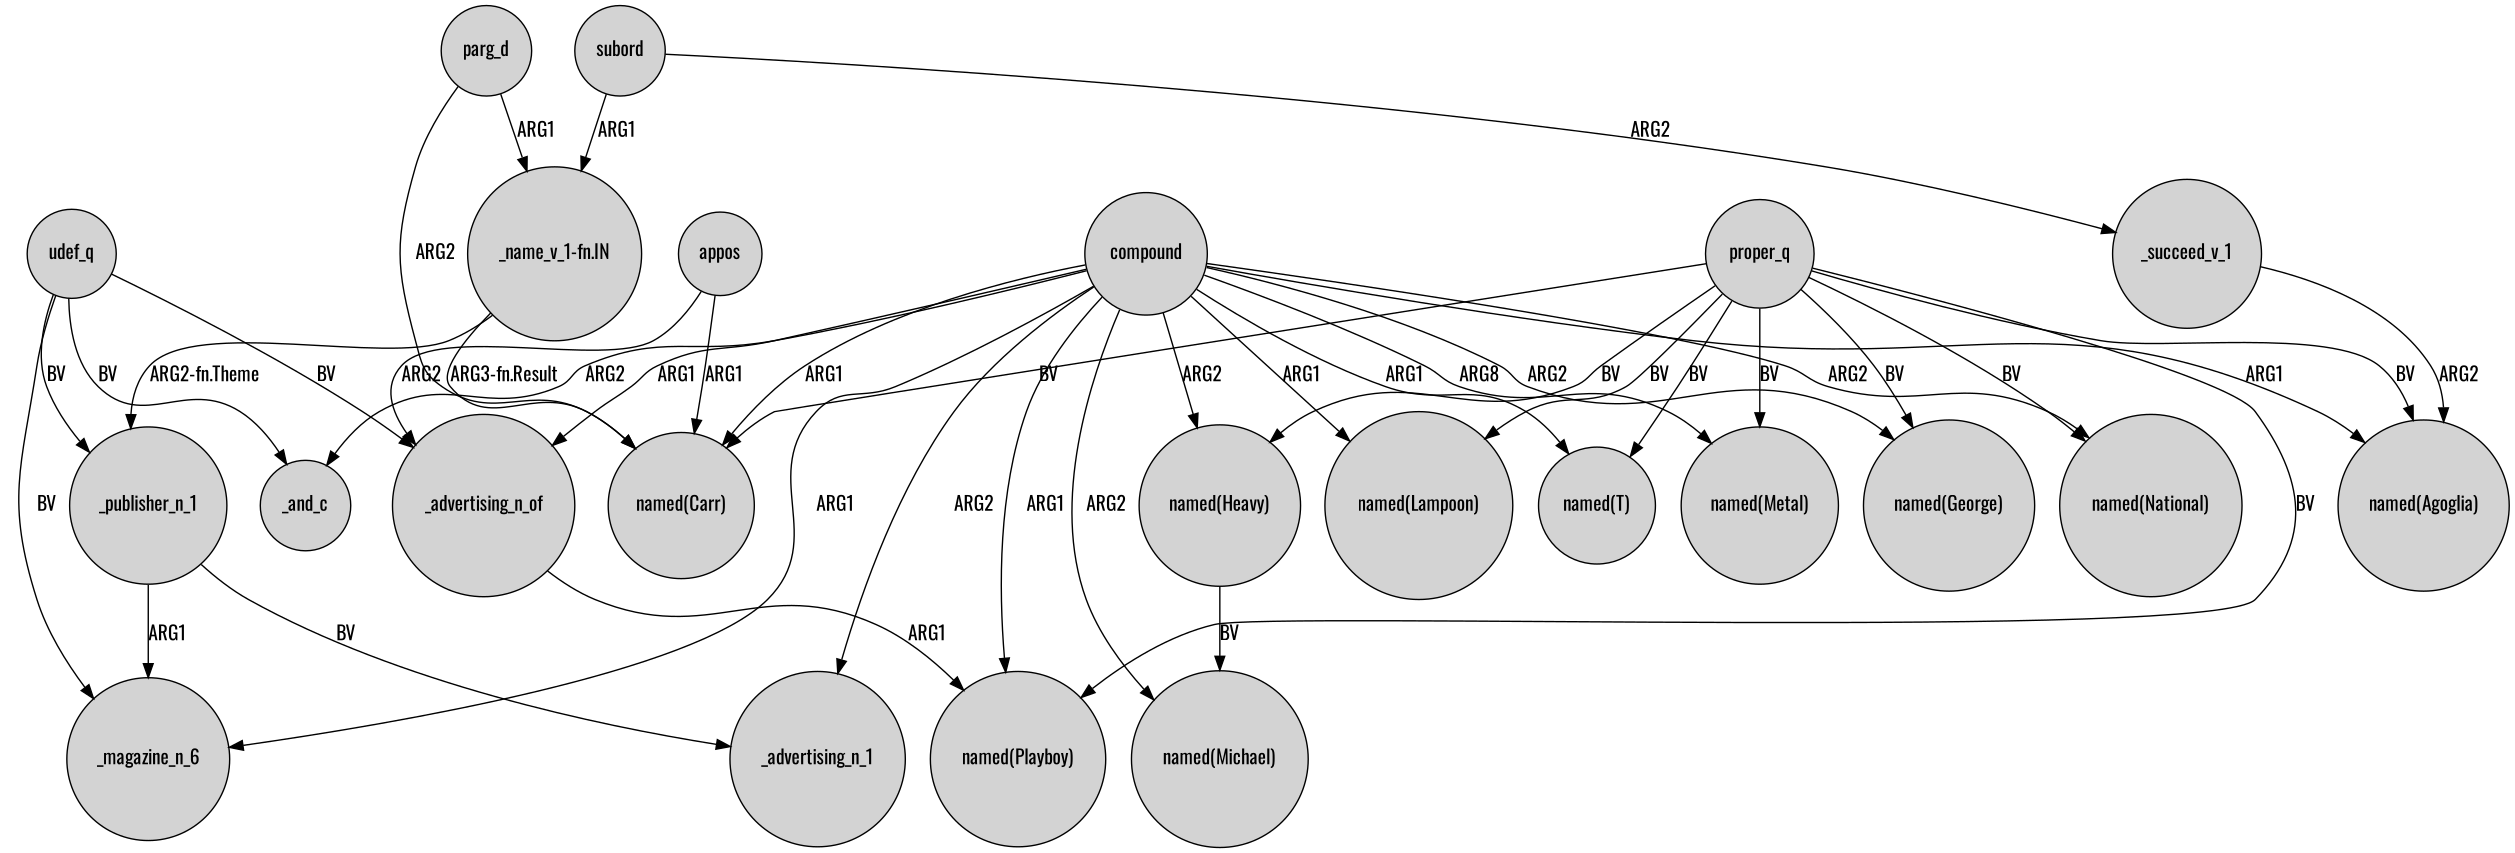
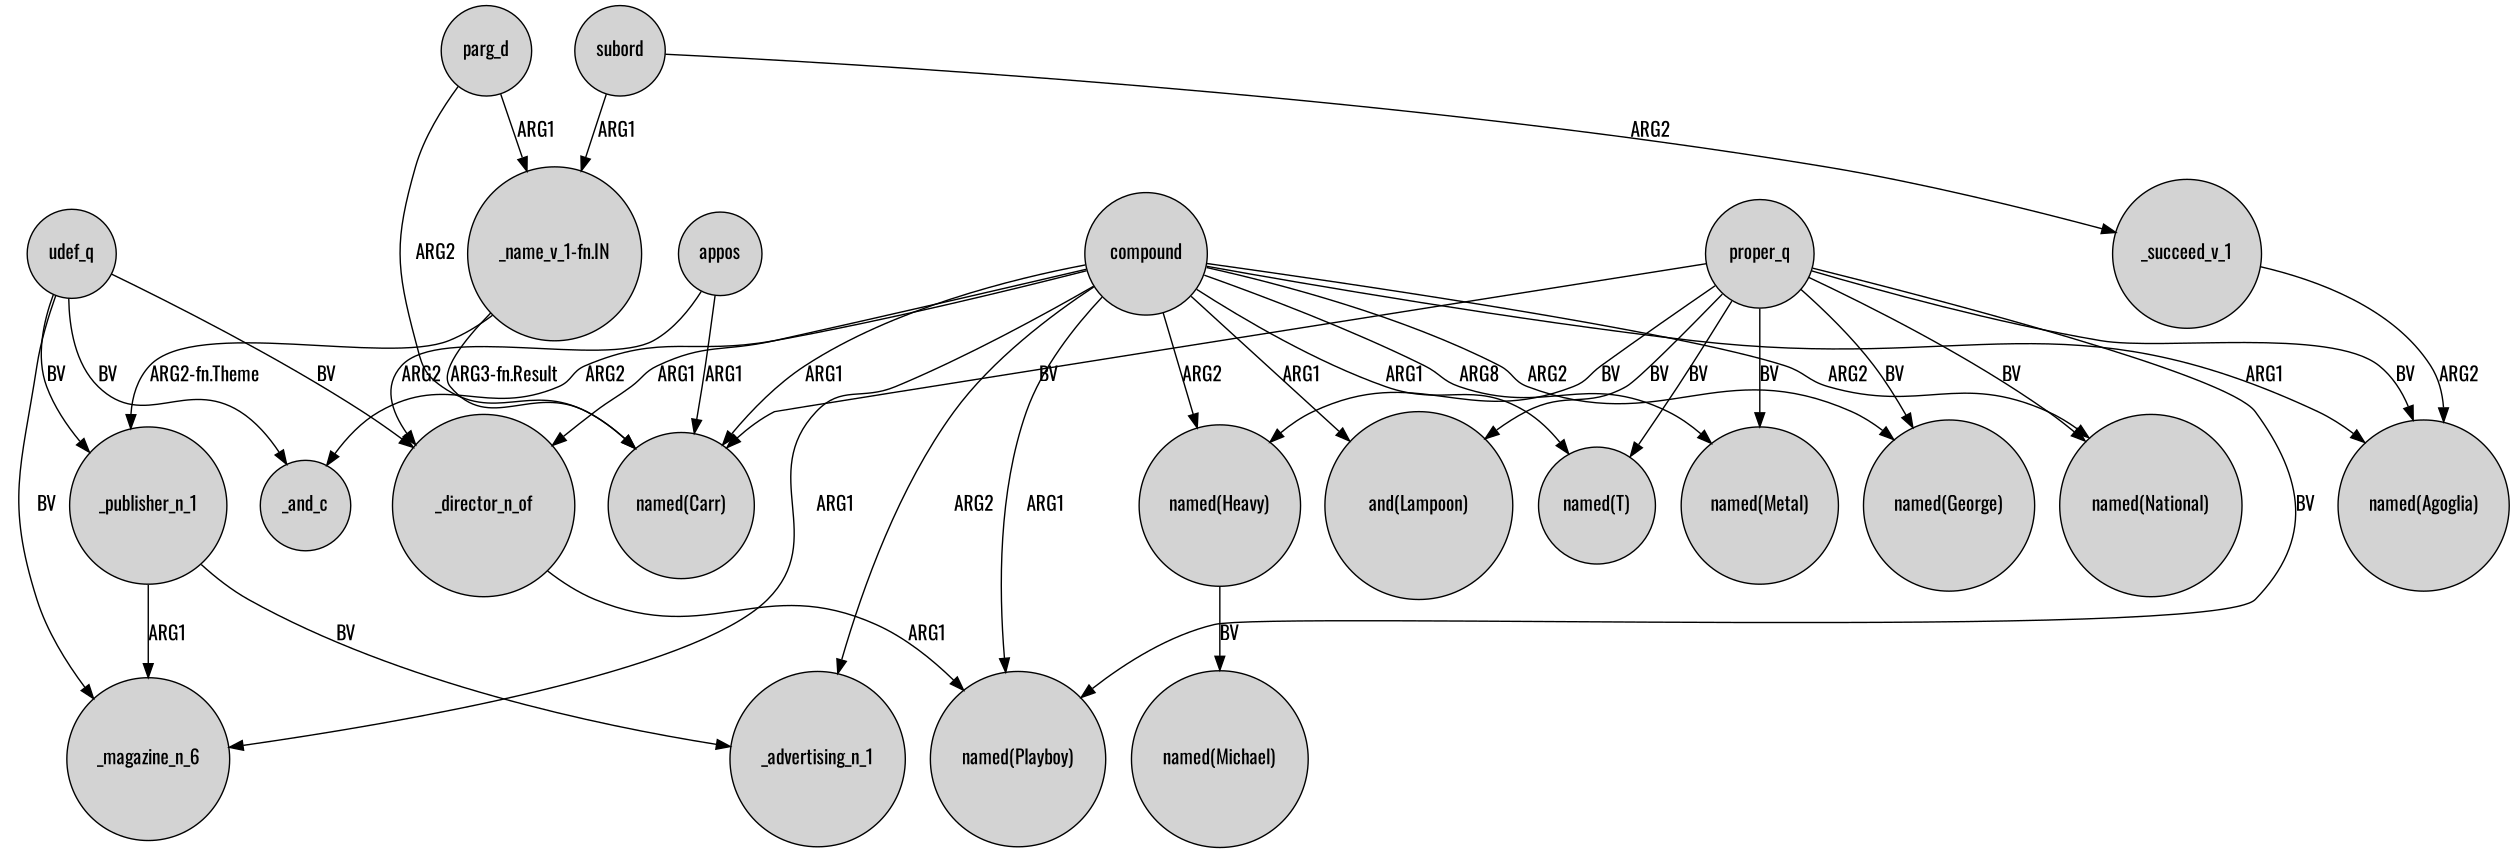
  digraph {
    fontname=Oswald
    node [fontname=Oswald shape=circle style=filled]
    edge [fontname=Oswald]
    udef_q
    _publisher_n_1
-   _director_n_of [label=_advertising_n_of]
+   _director_n_of
    n4 [label=_magazine_n_6]
    _and_c
    _advertising_n_1
    "named(Playboy)"
    compound
    "named(T)"
-   "named(Lampoon)"
+   "named(Lampoon)" [label="and(Lampoon)"]
    "named(Carr)"
    "named(Heavy)"
    "named(Agoglia)"
    "named(George)"
    "named(Michael)"
    "named(National)"
    "named(Metal)"
    appos
    proper_q
    "_name_v_1-fn.IN"
    subord
    _succeed_v_1
    parg_d
    udef_q -> _publisher_n_1 [label=BV]
    udef_q -> _director_n_of [label=BV]
    udef_q -> n4 [label=BV]
    udef_q -> _and_c [label=BV]
    _publisher_n_1 -> n4 [label=ARG1]
    _publisher_n_1 -> _advertising_n_1 [label=BV]
    _director_n_of -> "named(Playboy)" [label=ARG1]
    compound -> _director_n_of [label=ARG1]
    compound -> n4 [label=ARG1]
    compound -> _and_c [label=ARG2]
    compound -> _advertising_n_1 [label=ARG2]
    compound -> "named(Playboy)" [label=ARG1]
    compound -> "named(T)" [label=ARG1]
    compound -> "named(Lampoon)" [label=ARG1]
    compound -> "named(Carr)" [label=ARG1]
    compound -> "named(Heavy)" [label=ARG2]
    compound -> "named(Agoglia)" [label=ARG1]
    compound -> "named(George)" [label=ARG2]
-   compound -> "named(Michael)" [label=ARG2]
    compound -> "named(National)" [label=ARG2]
    compound -> "named(Metal)" [label=ARG8]
    "named(Heavy)" -> "named(Michael)" [label=BV]
    appos -> _director_n_of [label=ARG2]
    appos -> "named(Carr)" [label=ARG1]
    proper_q -> "named(Playboy)" [label=BV]
    proper_q -> "named(T)" [label=BV]
    proper_q -> "named(Lampoon)" [label=BV]
    proper_q -> "named(Carr)" [label=BV]
    proper_q -> "named(Heavy)" [label=BV]
    proper_q -> "named(Agoglia)" [label=BV]
    proper_q -> "named(George)" [label=BV]
    proper_q -> "named(National)" [label=BV]
    proper_q -> "named(Metal)" [label=BV]
    "_name_v_1-fn.IN" -> _publisher_n_1 [label="ARG2-fn.Theme"]
    "_name_v_1-fn.IN" -> "named(Carr)" [label="ARG3-fn.Result"]
    subord -> "_name_v_1-fn.IN" [label=ARG1]
    subord -> _succeed_v_1 [label=ARG2]
    _succeed_v_1 -> "named(Agoglia)" [label=ARG2]
    parg_d -> "named(Carr)" [label=ARG2]
    parg_d -> "_name_v_1-fn.IN" [label=ARG1]
  }
